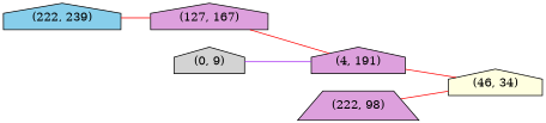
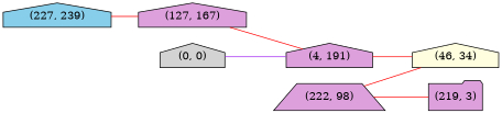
  graph {
    rankdir=LR
    node [fillcolor=plum shape=house style=filled]
    edge [color=red weight=1]
-   "(227, 239)" [fillcolor=skyblue label="(222, 239)"]
+   "(227, 239)" [fillcolor=skyblue]
    n2 [label="(127, 167)"]
    "(4, 191)"
-   "(0, 0)" [fillcolor=lightgrey label="(0, 9)"]
+   "(0, 0)" [fillcolor=lightgrey]
    "(46, 34)" [fillcolor=lightyellow]
    n6 [label="(222, 98)" shape=trapezium]
+   "(219, 3)" [shape=folder]
    "(227, 239)" -- n2
    n2 -- "(4, 191)"
    "(4, 191)" -- "(46, 34)"
    "(0, 0)" -- "(4, 191)" [color=purple weight=4]
    n6 -- "(46, 34)"
+   n6 -- "(219, 3)"
  }
